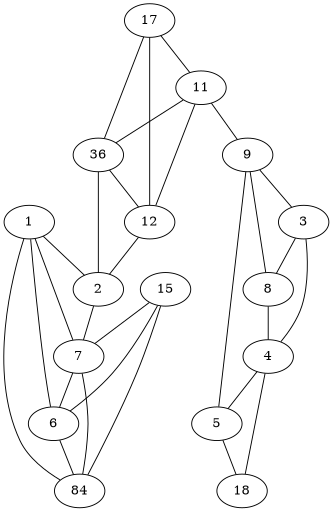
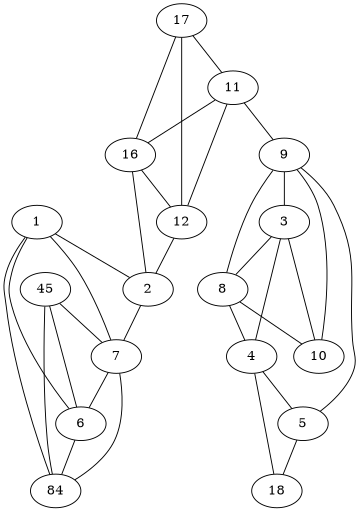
  graph {
    node [aaLength=4 sequence=PTVFFDIA type=1]
    edge [distance0=24.64968 frequency=1 type0=1]
    1 [aaLength=5 sequence=FADKV type=0]
    2 [aaLength=12 sequence=PKTAENFRALST type=0]
    6 [aaLength=8]
    7 [aaLength=9 sequence=PLGRVSFEL]
    n5 [aaLength=8 label=84]
    3 [aaLength=5 sequence=TEWLD type=0]
    4 [aaLength=8 sequence=GMNIVEAM type=0]
    8 [aaLength=8 sequence=VVFGKVKE]
+   10 [aaLength=6 sequence=QFFICT]
    5 [sequence=ERFG type=0]
    18 [sequence=SRNG type=2]
    9 [aaLength=6 sequence=GILSMA]
    11 [sequence=MCQG]
    12 [aaLength=7 sequence=GSCFHRI]
-   16 [sequence=GEKG type=2 label=36]
-   15 [sequence=VDGE type=2]
+   16 [sequence=GEKG type=2]
+   15 [sequence=VDGE type=2 label=45]
    17 [sequence=IPGF type=2]
    1 -- 2 [distance0=14.13068]
    1 -- 6 [type0=3]
    1 -- 7 [distance0=15.73553 type0=2]
    2 -- 7 [distance0=14.02235]
    6 -- n5 [distance0=0.0 distance1=0.0 frequency=2 type1=5]
    7 -- 6 [distance0=12.0]
    7 -- n5 [distance0=12.0 type0=2]
    n5 -- 1 [type0=3]
    3 -- 4 [distance0=19.18521]
    3 -- 8 [distance0=21.47409 distance1=3.0 frequency=2 type0=2 type1=4]
+   3 -- 10 [distance0=21.47409 type0=3]
    4 -- 5 [distance0=11.29373 distance1=0.0 frequency=2 type1=5]
    4 -- 18 [distance0=14.32292 type0=2]
    8 -- 4 [distance0=22.25513 distance1=0.0 frequency=2 type0=3 type1=5]
+   8 -- 10 [distance0=16.0]
    5 -- 18 [distance0=4.009243 distance1=0.0 frequency=2 type1=5]
    5 -- 9 [distance0=29.6004 type0=3]
    9 -- 3 [distance0=30.43249 type0=2]
    9 -- 8 [distance0=31.0 type0=3]
+   9 -- 10 [distance0=15.0 distance1=9.0 frequency=2 type1=4]
    11 -- 9 [distance0=31.0 type0=4]
    11 -- 12 [distance0=11.0]
    11 -- 16 [distance0=20.73934 type0=2]
    12 -- 2 [distance0=20.01565 type0=3]
    16 -- 2 [distance0=14.23487 type0=2]
    16 -- 12 [distance0=11.53777 distance1=4.0 frequency=2 type1=4]
    15 -- 6 [distance0=26.86443 type0=2]
    15 -- 7 [distance0=25.95568 distance1=0.0 frequency=2 type1=5]
    15 -- n5 [distance0=26.86443 type0=3]
    17 -- 11 [distance0=26.21978 distance1=0.0 frequency=2 type1=5]
    17 -- 12 [distance0=26.8417 type0=2]
    17 -- 16 [distance0=34.27891 type0=3]
  }
